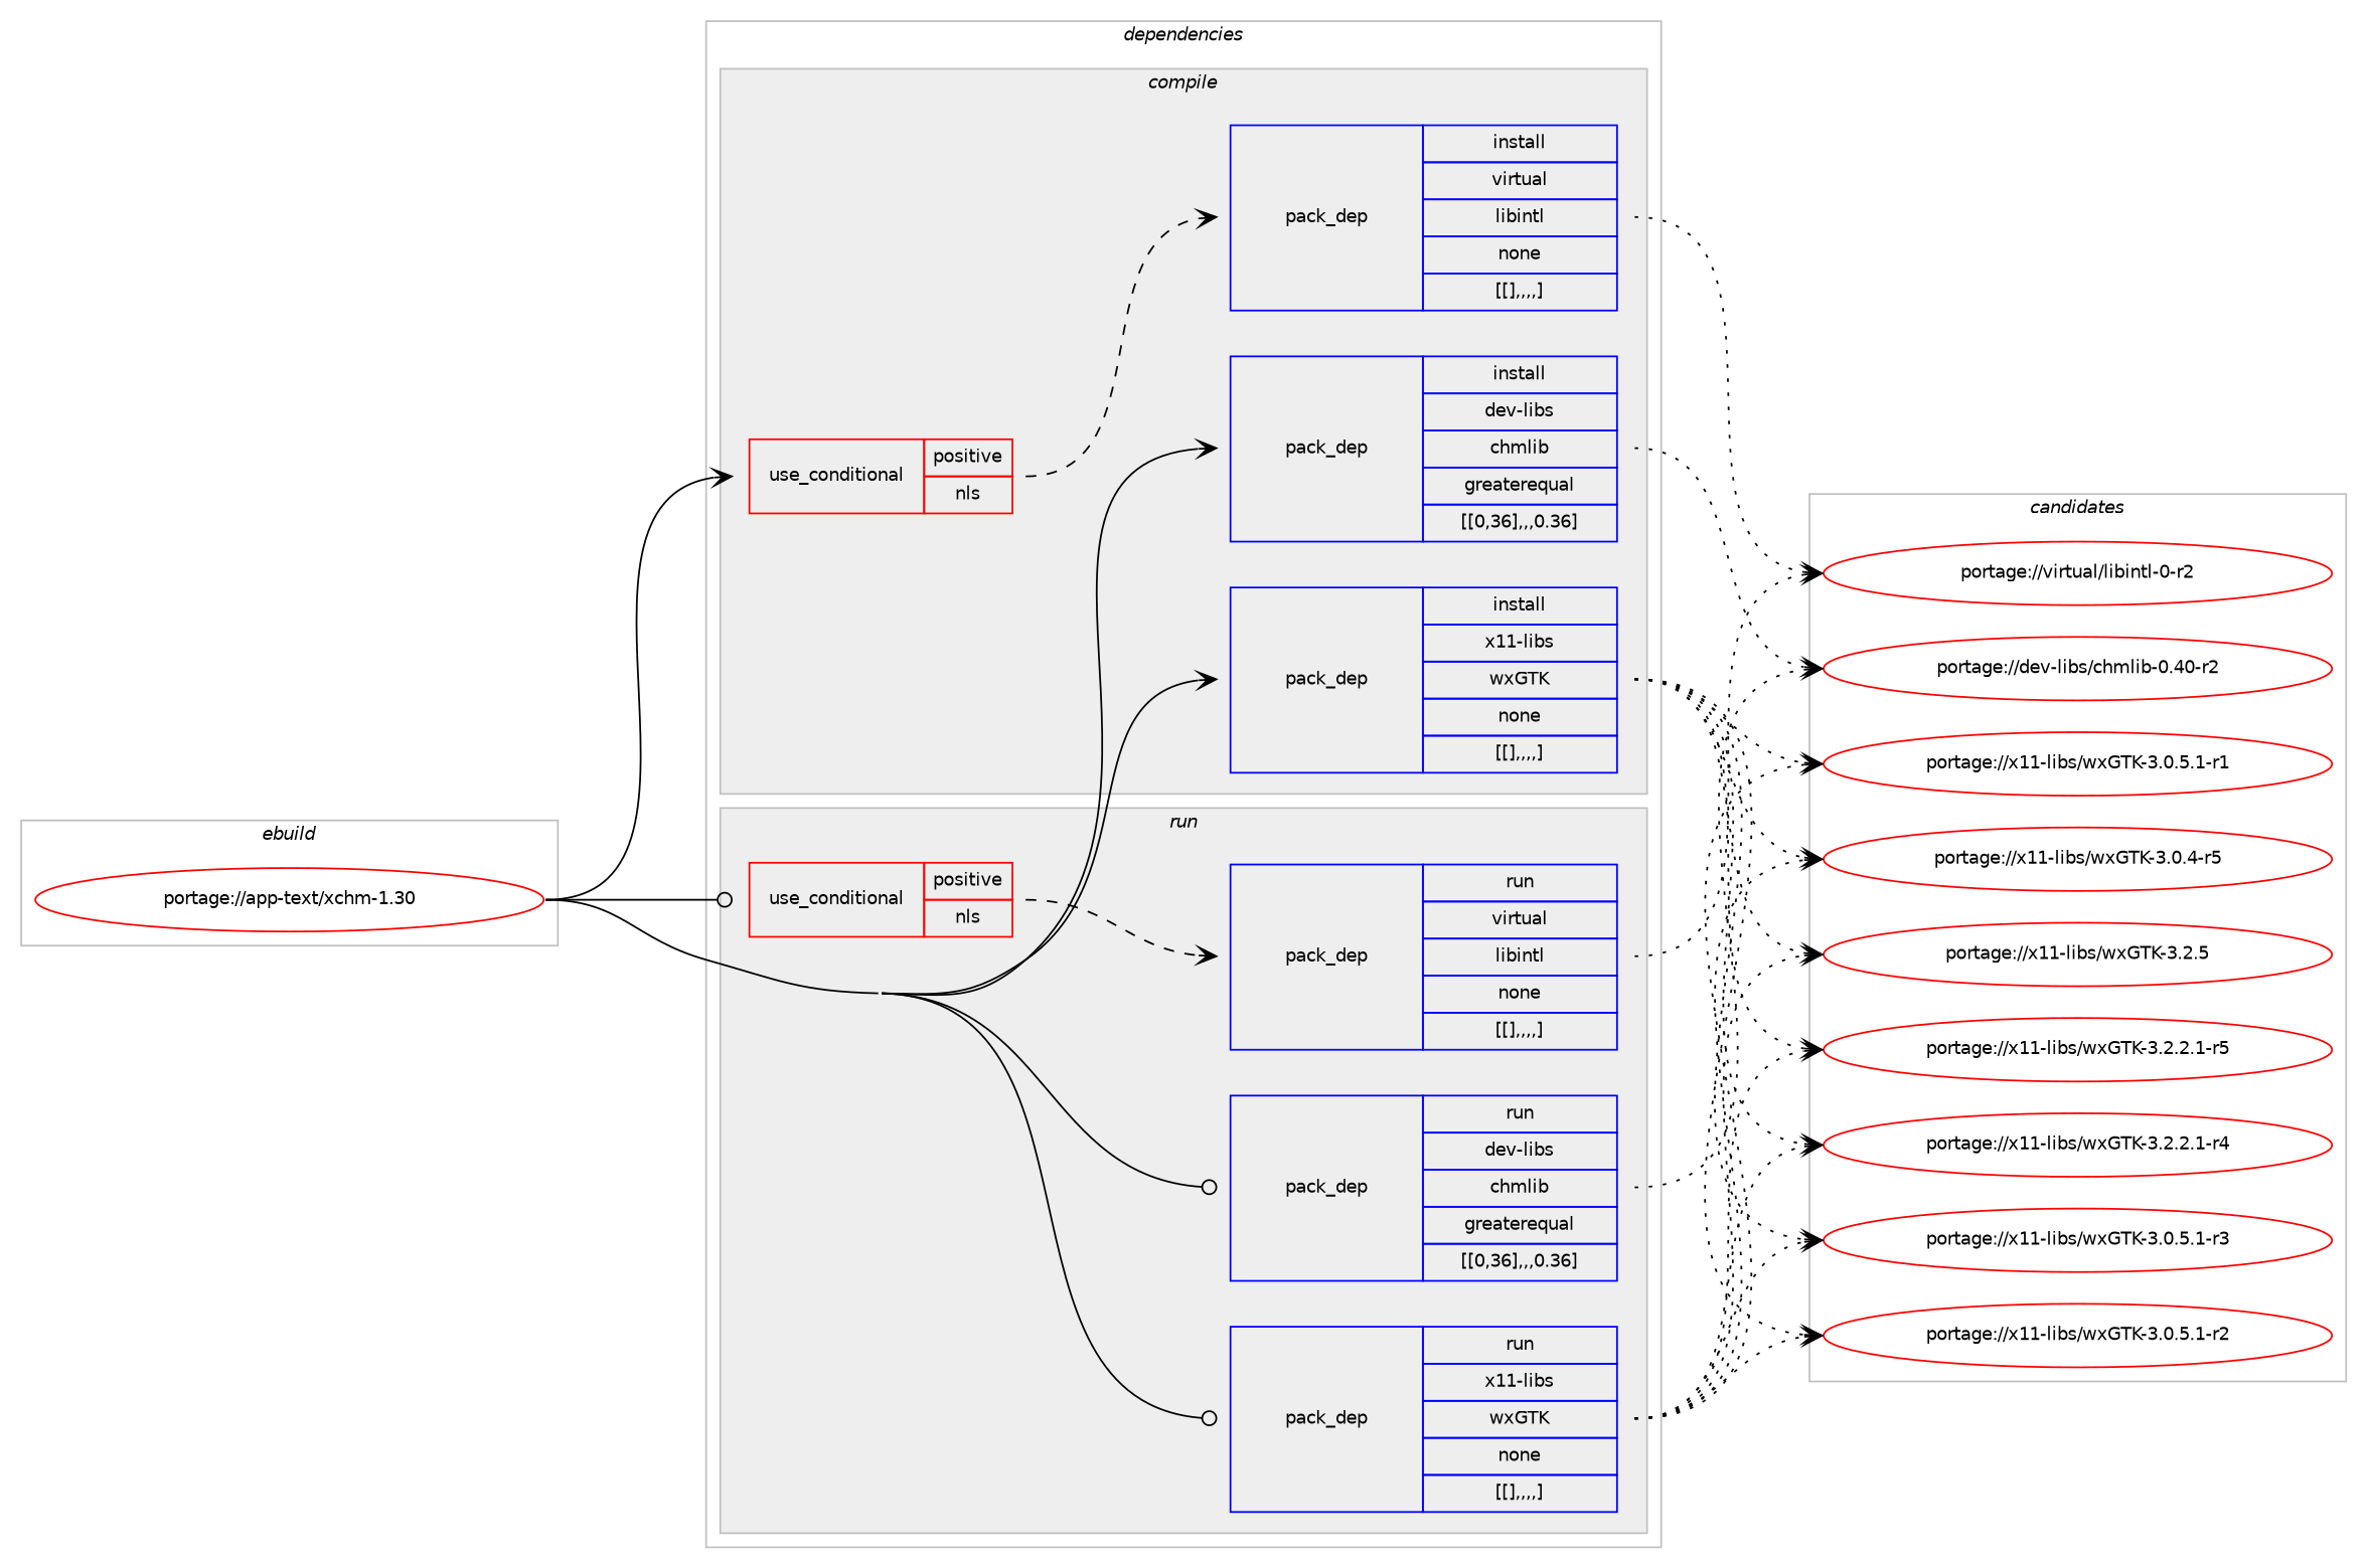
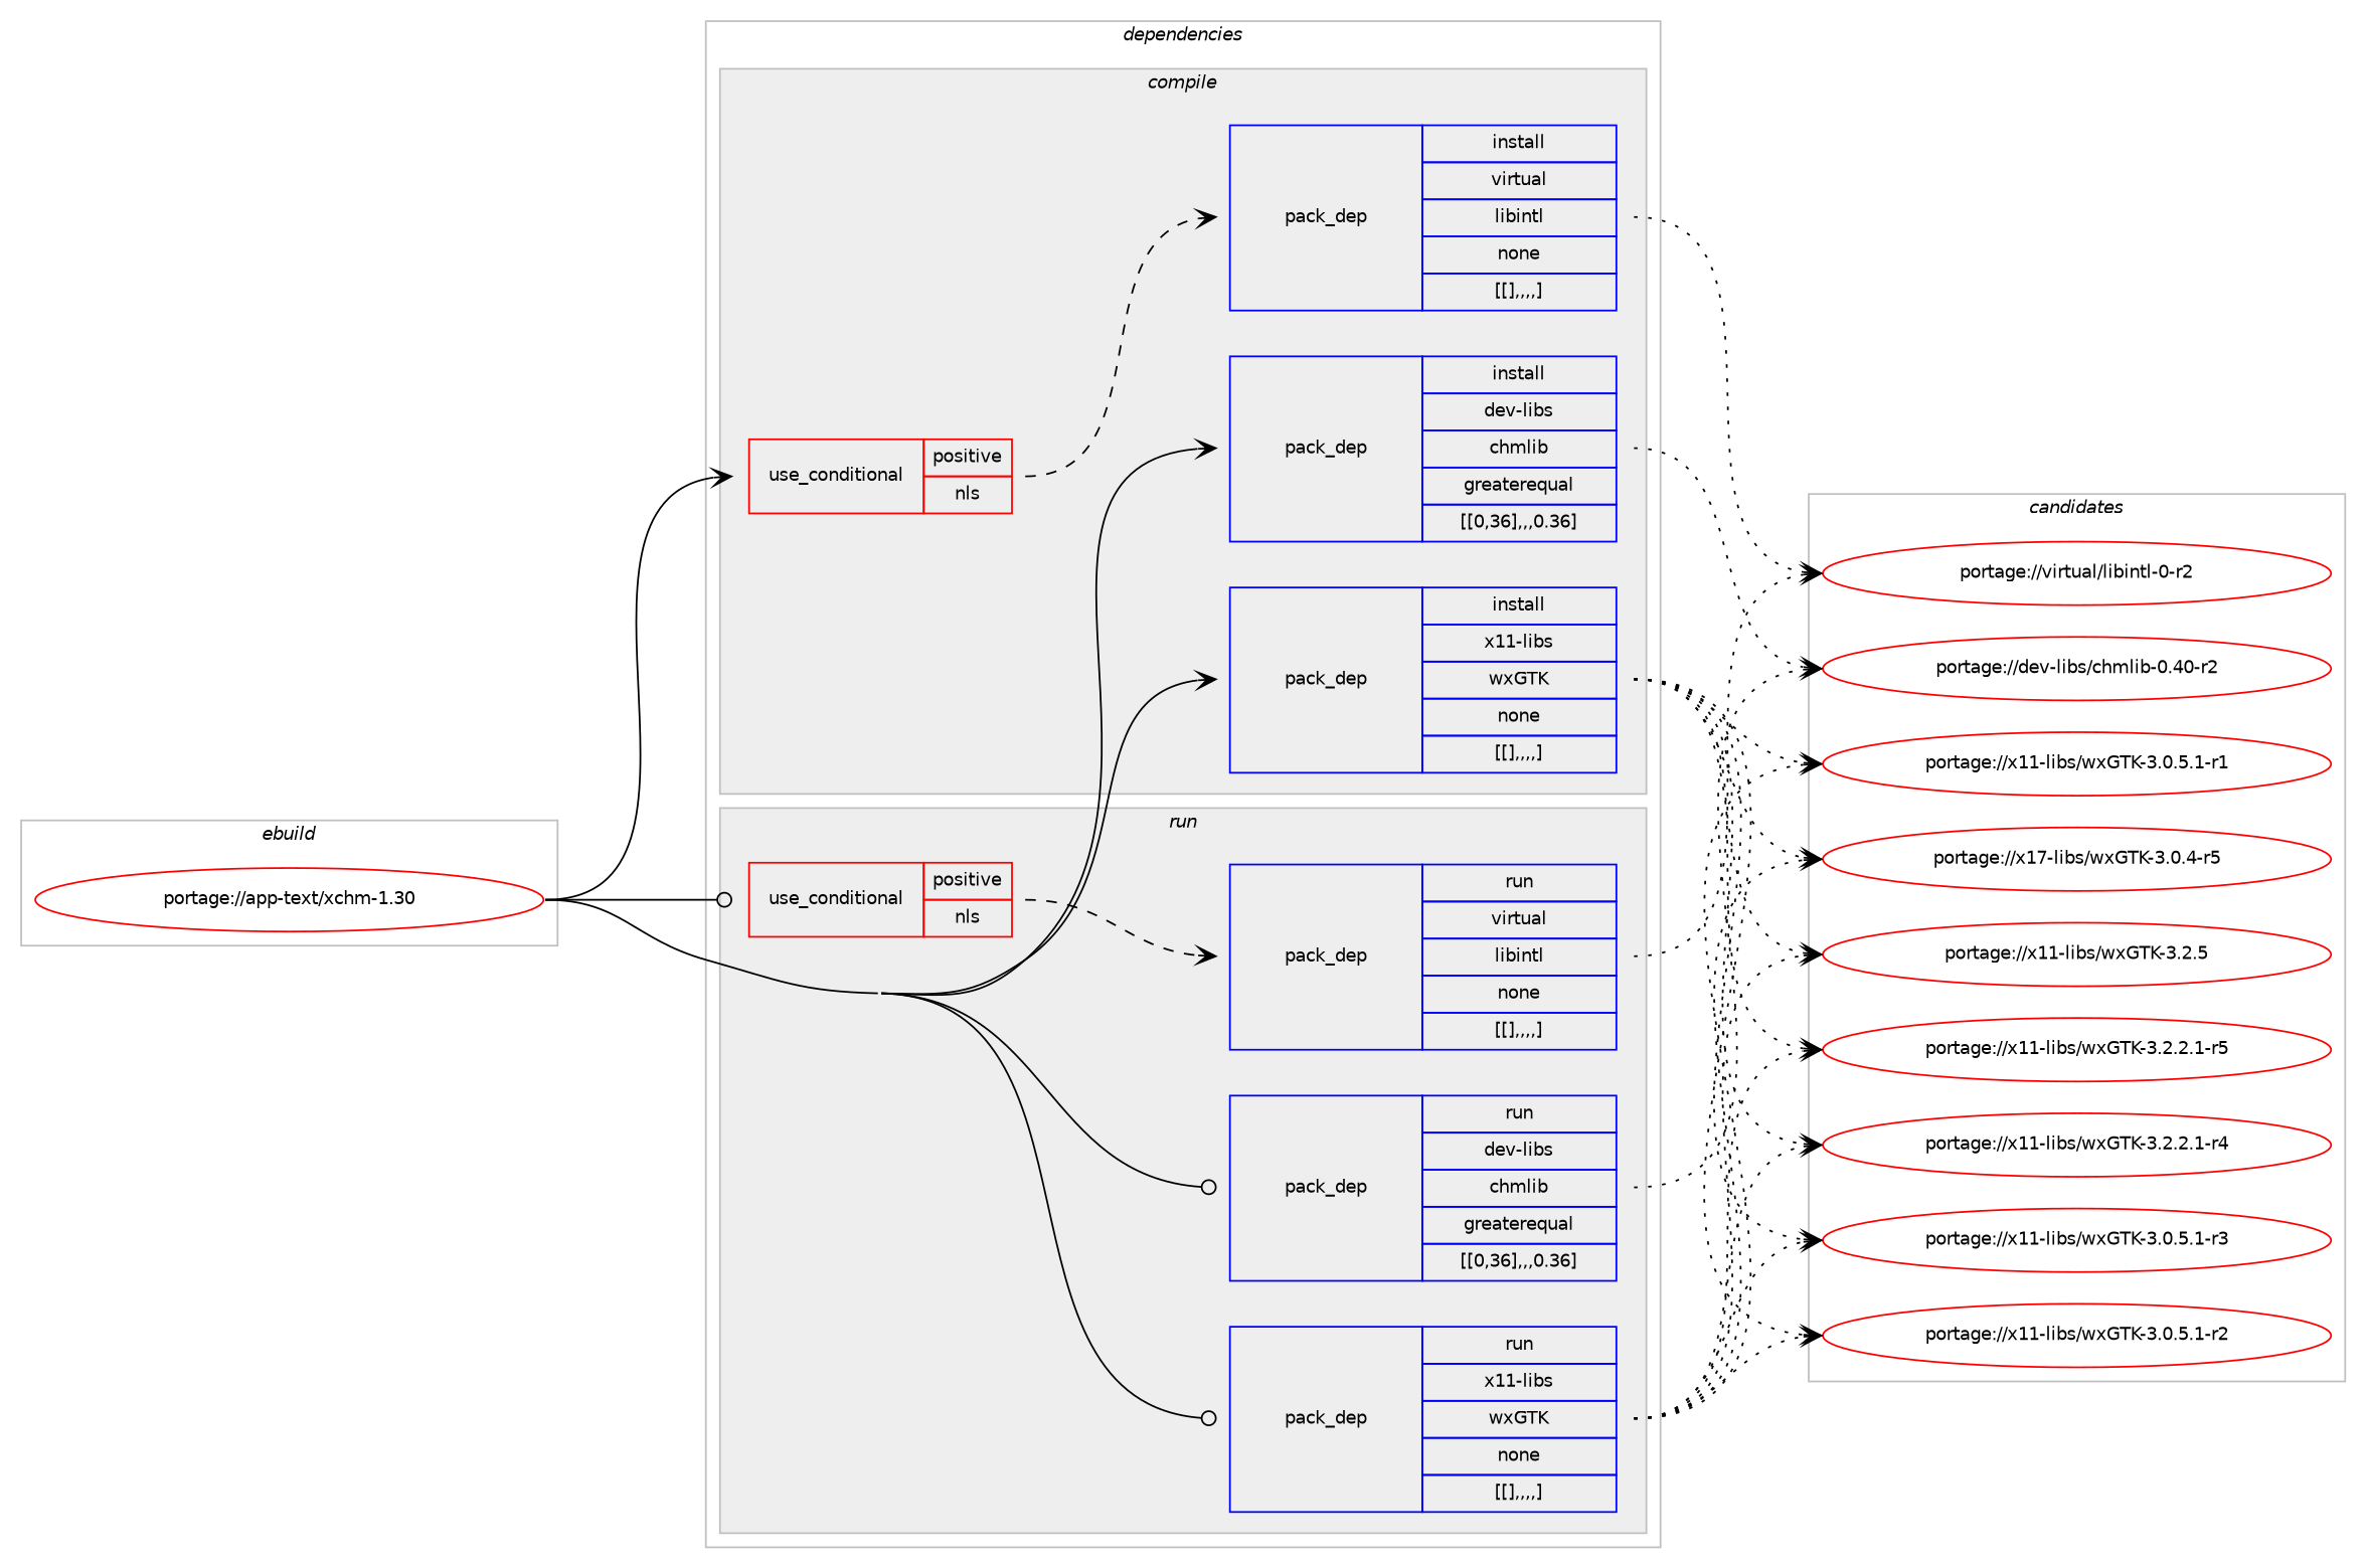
  digraph {
    compound=true
    concentrate=true
    fontname=Helvetica
    fontsize=10
    newrank=true
    rankdir=LR
    ranksep=1.5
    node [color=red fontname=Helvetica fontsize=10]
    edge [arrowhead=vee headport=w style=dotted tailport=e weight=100]
    n1 [label="portage://app-text/xchm-1.30" width=4]
    n2 [color=blue label=<<TABLE BORDER="0" CELLBORDER="1" CELLSPACING="0" CELLPADDING="4" WIDTH="220"><TR><TD ROWSPAN="6" CELLPADDING="30">pack_dep</TD></TR><TR><TD WIDTH="110">install</TD></TR><TR><TD>virtual</TD></TR><TR><TD>libintl</TD></TR><TR><TD>none</TD></TR><TR><TD>[[],,,,]</TD></TR></TABLE>> shape=none]
    n3 [label=<<TABLE BORDER="0" CELLBORDER="1" CELLSPACING="0" CELLPADDING="4"><TR><TD ROWSPAN="3" CELLPADDING="10">use_conditional</TD></TR><TR><TD>positive</TD></TR><TR><TD>nls</TD></TR></TABLE>> shape=none]
    n4 [color=blue label=<<TABLE BORDER="0" CELLBORDER="1" CELLSPACING="0" CELLPADDING="4" WIDTH="220"><TR><TD ROWSPAN="6" CELLPADDING="30">pack_dep</TD></TR><TR><TD WIDTH="110">install</TD></TR><TR><TD>dev-libs</TD></TR><TR><TD>chmlib</TD></TR><TR><TD>greaterequal</TD></TR><TR><TD>[[0,36],,,0.36]</TD></TR></TABLE>> shape=none]
    n5 [color=blue label=<<TABLE BORDER="0" CELLBORDER="1" CELLSPACING="0" CELLPADDING="4" WIDTH="220"><TR><TD ROWSPAN="6" CELLPADDING="30">pack_dep</TD></TR><TR><TD WIDTH="110">install</TD></TR><TR><TD>x11-libs</TD></TR><TR><TD>wxGTK</TD></TR><TR><TD>none</TD></TR><TR><TD>[[],,,,]</TD></TR></TABLE>> shape=none]
    n6 [color=blue label=<<TABLE BORDER="0" CELLBORDER="1" CELLSPACING="0" CELLPADDING="4" WIDTH="220"><TR><TD ROWSPAN="6" CELLPADDING="30">pack_dep</TD></TR><TR><TD WIDTH="110">run</TD></TR><TR><TD>virtual</TD></TR><TR><TD>libintl</TD></TR><TR><TD>none</TD></TR><TR><TD>[[],,,,]</TD></TR></TABLE>> shape=none]
    n7 [label=<<TABLE BORDER="0" CELLBORDER="1" CELLSPACING="0" CELLPADDING="4"><TR><TD ROWSPAN="3" CELLPADDING="10">use_conditional</TD></TR><TR><TD>positive</TD></TR><TR><TD>nls</TD></TR></TABLE>> shape=none]
    n8 [color=blue label=<<TABLE BORDER="0" CELLBORDER="1" CELLSPACING="0" CELLPADDING="4" WIDTH="220"><TR><TD ROWSPAN="6" CELLPADDING="30">pack_dep</TD></TR><TR><TD WIDTH="110">run</TD></TR><TR><TD>dev-libs</TD></TR><TR><TD>chmlib</TD></TR><TR><TD>greaterequal</TD></TR><TR><TD>[[0,36],,,0.36]</TD></TR></TABLE>> shape=none]
    n9 [color=blue label=<<TABLE BORDER="0" CELLBORDER="1" CELLSPACING="0" CELLPADDING="4" WIDTH="220"><TR><TD ROWSPAN="6" CELLPADDING="30">pack_dep</TD></TR><TR><TD WIDTH="110">run</TD></TR><TR><TD>x11-libs</TD></TR><TR><TD>wxGTK</TD></TR><TR><TD>none</TD></TR><TR><TD>[[],,,,]</TD></TR></TABLE>> shape=none]
    n10 [label="portage://virtual/libintl-0-r2" width=4]
    n11 [label="portage://dev-libs/chmlib-0.40-r2" width=4]
    n12 [label="portage://x11-libs/wxGTK-3.2.5" width=4]
    n13 [label="portage://x11-libs/wxGTK-3.2.2.1-r5" width=4]
    n14 [label="portage://x11-libs/wxGTK-3.2.2.1-r4" width=4]
    n15 [label="portage://x11-libs/wxGTK-3.0.5.1-r3" width=4]
    n16 [label="portage://x11-libs/wxGTK-3.0.5.1-r2" width=4]
    n17 [label="portage://x11-libs/wxGTK-3.0.5.1-r1" width=4]
-   n18 [label="portage://x11-libs/wxGTK-3.0.4-r5" width=4]
+   n18 [label="portage://x17-libs/wxGTK-3.0.4-r5" width=4]
    subgraph cluster_1 {
      color=gray
      label=<<i>ebuild</i>>
      n1
    }
    subgraph cluster_2 {
      color=gray
      label=<<i>dependencies</i>>
      subgraph cluster_3 {
        color=gray
        fillcolor="#eeeeee"
        label=<<i>compile</i>>
        style=filled
        subgraph sub_4 {
          color=gray
          fillcolor="#eeeeee"
          label=<<i>compile</i>>
          style=filled
          n3
          subgraph sub_5 {
            color=gray
            fillcolor="#eeeeee"
            label=<<i>compile</i>>
            style=filled
            n2
          }
        }
        subgraph sub_6 {
          color=gray
          fillcolor="#eeeeee"
          label=<<i>compile</i>>
          style=filled
          n4
        }
        subgraph sub_7 {
          color=gray
          fillcolor="#eeeeee"
          label=<<i>compile</i>>
          style=filled
          n5
        }
      }
      subgraph cluster_8 {
        color=gray
        fillcolor="#eeeeee"
        label=<<i>compile and run</i>>
        style=filled
      }
      subgraph cluster_9 {
        color=gray
        fillcolor="#eeeeee"
        label=<<i>run</i>>
        style=filled
        subgraph sub_10 {
          color=gray
          fillcolor="#eeeeee"
          label=<<i>run</i>>
          style=filled
          n7
          subgraph sub_11 {
            color=gray
            fillcolor="#eeeeee"
            label=<<i>run</i>>
            style=filled
            n6
          }
        }
        subgraph sub_12 {
          color=gray
          fillcolor="#eeeeee"
          label=<<i>run</i>>
          style=filled
          n8
        }
        subgraph sub_13 {
          color=gray
          fillcolor="#eeeeee"
          label=<<i>run</i>>
          style=filled
          n9
        }
      }
    }
    subgraph cluster_14 {
      color=gray
      label=<<i>candidates</i>>
      rank=same
      subgraph sub_15 {
        color=black
        label=<<i>candidates</i>>
        nodesep=1
        rank=same
        n10
      }
      subgraph sub_16 {
        color=black
        label=<<i>candidates</i>>
        nodesep=1
        rank=same
        n11
      }
      subgraph sub_17 {
        color=black
        label=<<i>candidates</i>>
        nodesep=1
        rank=same
        n12
        n13
        n14
        n15
        n16
        n17
        n18
      }
      subgraph sub_18 {
        color=black
        label=<<i>candidates</i>>
        nodesep=1
        rank=same
        n10
      }
      subgraph sub_19 {
        color=black
        label=<<i>candidates</i>>
        nodesep=1
        rank=same
        n11
      }
      subgraph sub_20 {
        color=black
        label=<<i>candidates</i>>
        nodesep=1
        rank=same
        n12
        n13
        n14
        n15
        n16
        n17
        n18
      }
    }
    n1 -> n3 [style=solid weight=20]
    n1 -> n4 [style=solid weight=20]
    n1 -> n5 [style=solid weight=20]
    n1 -> n7 [arrowhead=odot style=solid weight=20]
    n1 -> n8 [arrowhead=odot style=solid weight=20]
    n1 -> n9 [arrowhead=odot style=solid weight=20]
    n2 -> n10
    n3 -> n2 [style=dashed weight=20]
    n4 -> n11
    n5 -> n12
    n5 -> n13
    n5 -> n14
    n5 -> n15
    n5 -> n16
    n5 -> n17
    n5 -> n18
    n6 -> n10
    n7 -> n6 [style=dashed weight=20]
    n8 -> n11
    n9 -> n12
    n9 -> n13
    n9 -> n14
    n9 -> n15
    n9 -> n16
    n9 -> n17
    n9 -> n18
  }
